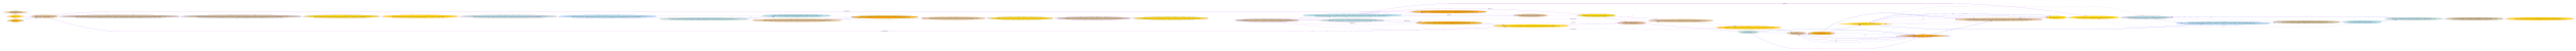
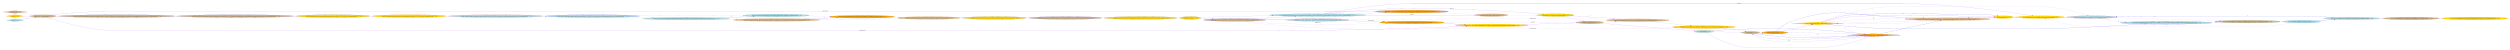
  digraph {
    fontname="EB Garamond"
    rankdir=LR
    node [color=darkorange fillcolor=tan fontname="EB Garamond" shape=ellipse style=filled]
    edge [color=purple fontname="EB Garamond" style=dashed]
+   n1 [color=blue fillcolor=gold label="replayAll()@@@16@@@['1', '1', '1']"]
    n2 [color=blue label="StreamPartition<String> shard0Partition = StreamPartition.of(STREAM,SHARD_ID0)@@@17@@@['1', '1', '0']"]
    n3 [color=teal fillcolor=lightblue label="Set<StreamPartition<String>> partitions = ImmutableSet.of(StreamPartition.of(STREAM,SHARD_ID0),StreamPartition.of(STREAM,SHARD_ID1))@@@17@@@['0', '0', '1']"]
    n4 [color=red fillcolor=lightblue label="StreamPartition<String> shard1Partition = StreamPartition.of(STREAM,SHARD_ID1)@@@18@@@['1', '1', '0']"]
    n5 [color=red fillcolor=gold label="recordSupplier.seek(shard0Partition,SHARD0_RECORDS.get(1).getSequenceNumber())@@@23@@@['1', '1', '0']"]
    n6 [color=teal fillcolor=orange label="Set<StreamPartition<String>> partitions = ImmutableSet.of(shard0Partition,shard1Partition)@@@19@@@['1', '1', '0']"]
    n7 [fillcolor=gold label="Assert.assertEquals(partitions,recordSupplier.getAssignment())@@@29@@@['0', '0', '1']"]
    n8 [color=teal fillcolor=gold label="recordSupplier.seekToEarliest(partitions)@@@20@@@['0', '0', '1']"]
    n9 [color=blue fillcolor=orange label="recordSupplier = new KinesisRecordSupplier(kinesis,recordsPerFetch,0,2,true,100,5000,5000,60000,100,true)@@@18@@@['0', '0', '1']"]
    n10 [label="recordSupplier.assign(partitions)@@@19@@@['0', '0', '1']"]
    n11 [color=red fillcolor=lightblue label="Assert.assertTrue(polledRecords.containsAll(ALL_RECORDS))@@@30@@@['1', '0', '1']"]
    n12 [color=teal label="Assert.assertEquals(SHARDS_LAG_MILLIS,recordSupplier.getPartitionResourcesTimeLag())@@@31@@@['1', '1', '1']"]
    n13 [color=blue fillcolor=lightblue label="List<OrderedPartitionableRecord<String,String,ByteEntity>> polledRecords = cleanRecords(recordSupplier.poll(POLL_TIMEOUT_MILLIS))@@@30@@@['0', '1', '0']"]
    n14 [color=teal fillcolor=lightblue label="Assert.assertEquals(9,polledRecords.size())@@@32@@@['1', '1', '0']"]
    n15 [color=teal fillcolor=orange label="EasyMock.expect(getRecordsResult1.getRecords()).andReturn(SHARD1_RECORDS).once()@@@11@@@['0', '0', '1']"]
    n16 [label="EasyMock.expect(getRecordsResult0.getNextShardIterator()).andReturn(null).anyTimes()@@@12@@@['1', '1', '1']"]
    n17 [color=blue fillcolor=gold label="EasyMock.expect(getRecordsResult1.getNextShardIterator()).andReturn(null).anyTimes()@@@13@@@['1', '1', '1']"]
    n18 [label="i++@@@24@@@['1', '1', '1']"]
    n19 [color=teal fillcolor=orange label="Thread.sleep(100)@@@25@@@['1', '1', '1']"]
    n20 [color=blue fillcolor=orange label="i < 10 && recordSupplier.bufferSize() < 12@@@23@@@['0', '0', '1']" shape=diamond]
    n21 [label="List<OrderedPartitionableRecord<String,String>> polledRecords = cleanRecords(recordSupplier.poll(POLL_TIMEOUT_MILLIS))@@@27@@@['1', '1', '1']"]
    n22 [fillcolor=gold label="i < 10 && recordSupplier.bufferSize() < 9@@@26@@@['1', '1', '0']" shape=diamond]
    n23 [color=red fillcolor=gold label="EasyMock.expect(getShardIteratorResult1.getShardIterator()).andReturn(SHARD1_ITERATOR).anyTimes()@@@7@@@['1', '1', '1']"]
    n24 [color=red fillcolor=lightblue label="EasyMock.expect(kinesis.getRecords(generateGetRecordsReq(SHARD0_ITERATOR,recordsPerFetch))).andReturn(getRecordsResult0).anyTimes()@@@8@@@['1', '1', '1']"]
    n25 [color=blue fillcolor=lightblue label="EasyMock.expect(kinesis.getRecords(generateGetRecordsReq(SHARD1_ITERATOR,recordsPerFetch))).andReturn(getRecordsResult1).anyTimes()@@@9@@@['1', '1', '1']"]
    n26 [color=red label="recordSupplier.start()@@@21@@@['1', '1', '1']"]
    n27 [label="recordSupplier.seek(shard1Partition,SHARD1_RECORDS.get(2).getSequenceNumber())@@@22@@@['1', '1', '0']"]
    n28 [fillcolor=lightblue label="int i = 0@@@22@@@['0', '0', '1']"]
    n29 [color=blue label="EasyMock.expect(getRecordsResult0.getMillisBehindLatest()).andReturn(SHARD0_LAG_MILLIS).once()@@@14@@@['1', '1', '1']"]
    n30 [fillcolor=gold label="verifyAll()@@@28@@@['1', '1', '1']"]
    n31 [fillcolor=gold label="recordSupplier = new KinesisRecordSupplier(kinesis,recordsPerFetch,0,2,false,100,5000,5000,60000,100,true)@@@20@@@['1', '1', '0']"]
    n32 [color=teal label="Assert.assertTrue(polledRecords.containsAll(ALL_RECORDS.subList(1,2)))@@@34@@@['1', '1', '0']"]
    n33 [color=red fillcolor=gold label="Assert.assertEquals(SHARDS_LAG_MILLIS,recordSupplier.getPartitionResourcesTimeLag())@@@35@@@['1', '1', '0']"]
    n34 [color=blue label="EasyMock.expect(kinesis.getShardIterator(EasyMock.anyObject(),EasyMock.eq(SHARD_ID0),EasyMock.anyString(),EasyMock.anyString())).andReturn(getShardIteratorResult0).anyTimes()@@@4@@@['1', '1', '1']"]
    n35 [color=blue label="EasyMock.expect(kinesis.getShardIterator(EasyMock.anyObject(),EasyMock.eq(SHARD_ID1),EasyMock.anyString(),EasyMock.anyString())).andReturn(getShardIteratorResult1).anyTimes()@@@5@@@['1', '1', '1']"]
    n36 [color=blue fillcolor=gold label="EasyMock.expect(getShardIteratorResult0.getShardIterator()).andReturn(SHARD0_ITERATOR).anyTimes()@@@6@@@['1', '1', '1']"]
    n37 [color=blue fillcolor=gold label="EasyMock.expect(getRecordsResult1.getMillisBehindLatest()).andReturn(SHARD1_LAG_MILLIS).once()@@@15@@@['1', '1', '1']"]
    n38 [label="recordsPerFetch = 100@@@3@@@['1', '1', '1']"]
    n39 [color=teal fillcolor=lightblue label="EasyMock.expect(getRecordsResult0.getRecords()).andReturn(SHARD0_RECORDS).once()@@@10@@@['0', '0', '1']"]
    n40 [label="testPollDeaggregate['0', '0', '1']" shape=diamond]
    n41 [label="EasyMock.expect(getRecordsResult1.getRecords()).andReturn(SHARD1_RECORDS.subList(2,SHARD1_RECORDS.size())).once()@@@11@@@['1', '1', '0']"]
    n42 [color=red fillcolor=gold label="testSeek['0', '1', '0']" shape=diamond]
    n43 [fillcolor=lightblue label="Assert.assertTrue(polledRecords.containsAll(ALL_RECORDS.subList(4,12)))@@@33@@@['1', '1', '0']"]
    n44 [fillcolor=lightblue label="EasyMock.expect(getRecordsResult0.getRecords()).andReturn(SHARD0_RECORDS.subList(1,SHARD0_RECORDS.size())).once()@@@10@@@['1', '1', '0']"]
-   n45 [color=teal fillcolor=orange label="testSeek['1', '0', '0']" shape=diamond]
+   n45 [color=teal fillcolor=lightblue label="testSeek['1', '0', '0']" shape=diamond]
+   n1 -> n2 [color=blue]
+   n1 -> n3 [color=blue]
    n2 -> n3 [label=0 style=solid]
    n2 -> n4 [style=solid]
    n2 -> n5 [label=shard0Partition]
    n2 -> n6 [label=shard0Partition]
    n3 -> n7 [label=partitions style=solid]
    n3 -> n8 [label=partitions style=solid]
    n3 -> n9 [color=blue]
    n3 -> n10 [color=blue label=partitions style=solid]
    n4 -> n6
    n4 -> n6 [color=blue label=shard1Partition]
    n4 -> n27 [label=shard1Partition]
    n5 -> n18 [color=blue]
    n6 -> n26 [label=partitions]
    n6 -> n31 [color=blue style=solid]
    n7 -> n11 [color=blue]
    n8 -> n26 [color=blue]
    n9 -> n10
    n10 -> n8
    n11 -> n12
    n11 -> n13 [color=blue label=0]
    n12 -> n14
    n13 -> n12 [color=blue]
    n14 -> n7 [label=0]
    n14 -> n43 [color=blue style=solid]
    n15 -> n16
    n16 -> n17 [color=blue style=solid]
    n17 -> n29 [style=solid]
    n18 -> n19 [color=blue style=solid]
    n18 -> n20 [color=blue style=solid]
    n18 -> n20 [label=i style=solid]
    n19 -> n18 [style=solid]
    n19 -> n21 [color=blue label=i style=solid]
    n19 -> n22 [label=i]
    n19 -> n22 [color=blue]
    n20 -> n18 [color=blue label=true]
    n20 -> n19 [color=blue]
    n20 -> n19 [label=true]
    n20 -> n21 [color=blue style=solid]
    n21 -> n22 [label=i]
    n21 -> n22
    n21 -> n30
    n22 -> n11
    n22 -> n13 [color=blue style=solid]
    n22 -> n20 [label=0]
    n22 -> n21 [label=true]
    n22 -> n30 [style=solid]
    n22 -> n30 [color=blue label=true style=solid]
    n23 -> n24 [style=solid]
    n24 -> n25 [color=blue]
    n25 -> n39
    n25 -> n44
    n26 -> n27 [color=blue]
    n26 -> n28 [style=solid]
    n27 -> n5 [color=blue]
    n27 -> n8 [label=0 style=solid]
    n28 -> n18 [color=blue label=i]
    n28 -> n20 [label=i style=solid]
    n28 -> n20 [color=blue style=solid]
    n29 -> n37 [style=solid]
    n30 -> n7 [color=blue style=solid]
    n30 -> n21 [color=blue style=solid]
    n31 -> n26 [style=solid]
    n32 -> n33
    n34 -> n35 [color=blue style=solid]
    n35 -> n36 [style=solid]
    n36 -> n23
+   n37 -> n1
    n38 -> n9 [label=recordsPerFetch style=solid]
    n38 -> n31 [label=recordsPerFetch style=solid]
    n38 -> n34 [style=solid]
    n39 -> n15
    n40 -> n38
    n41 -> n15 [color=blue label=0 style=solid]
    n41 -> n16
    n42 -> n38 [style=solid]
    n43 -> n11 [color=blue label=0 style=solid]
    n43 -> n32 [style=solid]
    n44 -> n39 [color=blue label=0 style=solid]
    n44 -> n41
    n45 -> n38 [color=blue style=solid]
  }
